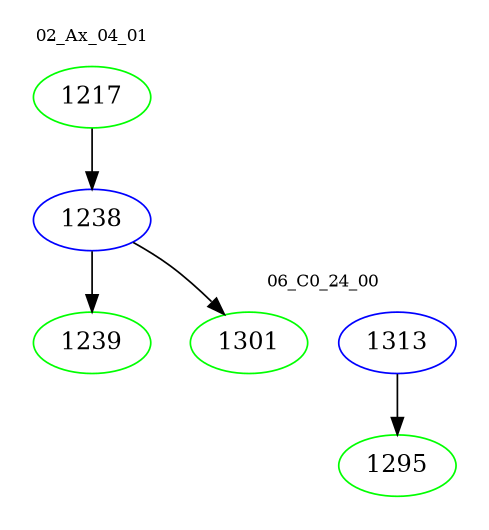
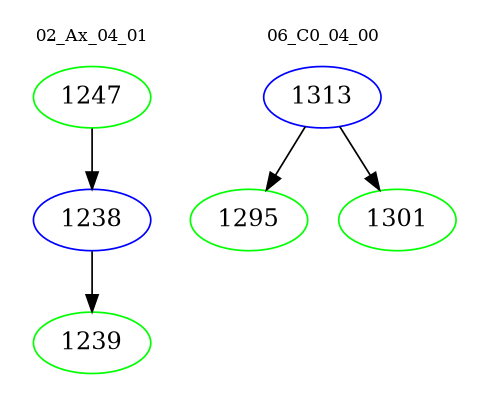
  digraph {
    node [color=green]
    edge [color=black]
    n1 [color=blue label=1238]
-   n2 [label=1217]
+   n2 [label=1247]
    n3 [label=1239]
    n4 [color=blue label=1313]
    n5 [label=1295]
    n6 [label=1301]
    subgraph cluster_1 {
      color=white
      fontsize=10
      label="02_Ax_04_01"
      n1
      n2
      n3
    }
    subgraph cluster_2 {
      color=white
      fontsize=10
-     label="06_C0_24_00"
+     label="06_C0_04_00"
      n4
      n5
      n6
    }
    n1 -> n3
    n2 -> n1
    n4 -> n5
-   n1 -> n6
+   n4 -> n6
  }
